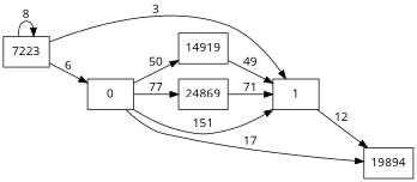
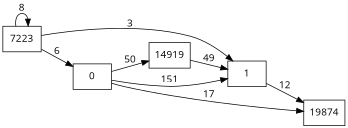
  digraph {
    fontname="Open Sans"
    rankdir=LR
    node [fontname="Open Sans" shape=rectangle]
    edge [fontname="Open Sans"]
    7223
    1
    0
-   19894
+   19894 [label=19874]
    14919
-   24869
    7223 -> 7223 [label=8]
    7223 -> 1 [label=3]
    7223 -> 0 [label=6]
    1 -> 19894 [label=12]
    0 -> 1 [label=151]
    0 -> 19894 [label=17]
    0 -> 14919 [label=50]
-   0 -> 24869 [label=77]
    14919 -> 1 [label=49]
-   24869 -> 1 [label=71]
  }
